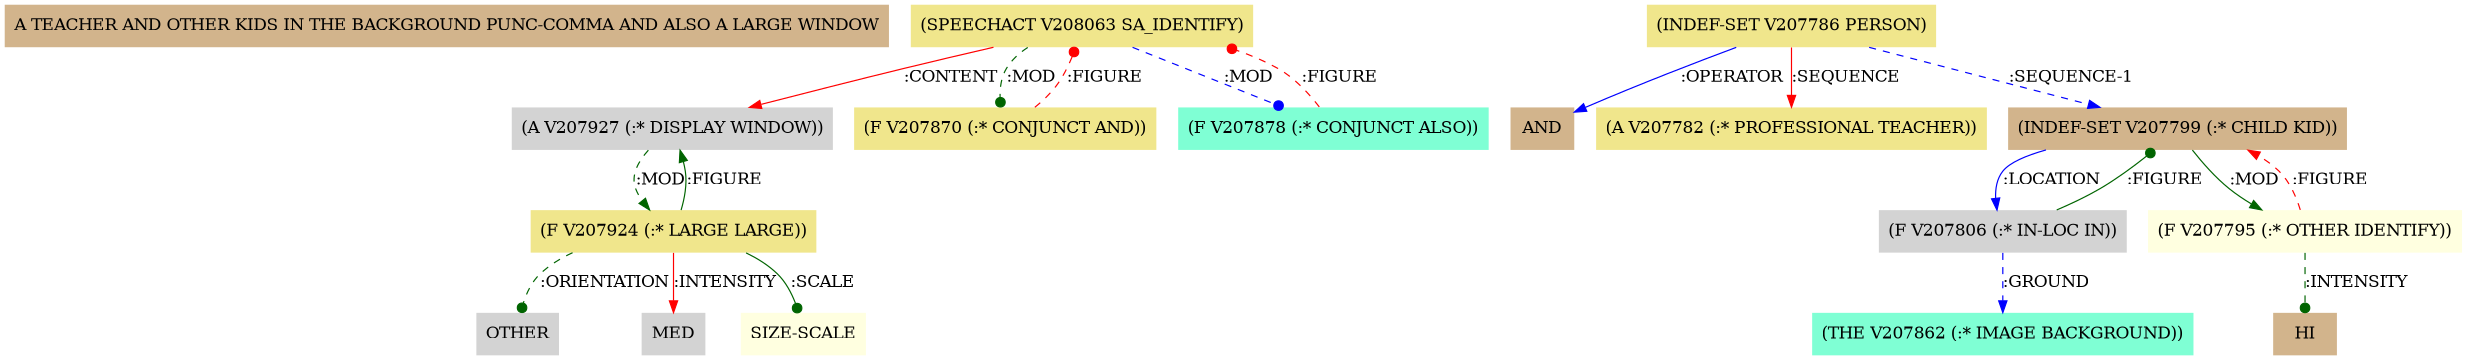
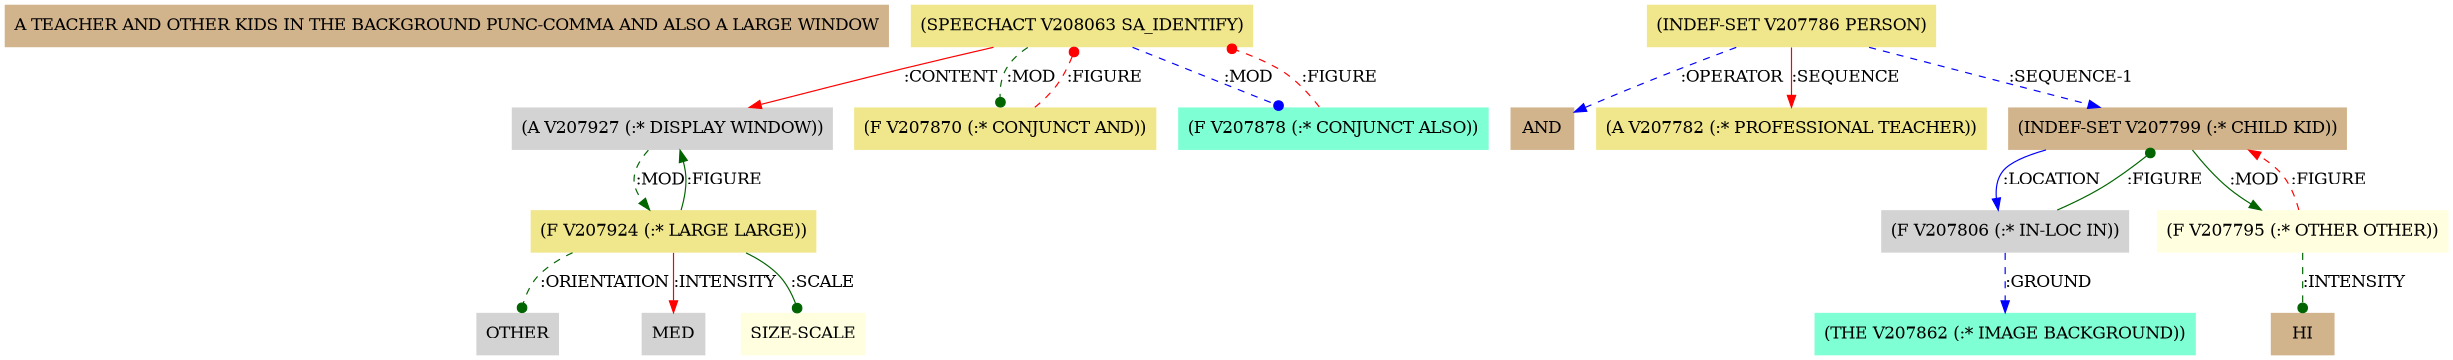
  digraph {
    node [fillcolor=khaki shape=none style=filled]
    edge [arrowhead=normal color=darkgreen style=dashed]
    "A TEACHER AND OTHER KIDS IN THE BACKGROUND PUNC-COMMA AND ALSO A LARGE WINDOW" [fillcolor=tan]
    n2 [label="(SPEECHACT V208063 SA_IDENTIFY)"]
    n3 [fillcolor=lightgrey label="(A V207927 (:* DISPLAY WINDOW))"]
    n4 [label="(F V207870 (:* CONJUNCT AND))"]
    n5 [fillcolor=aquamarine label="(F V207878 (:* CONJUNCT ALSO))"]
    n6 [label="(F V207924 (:* LARGE LARGE))"]
    n7 [fillcolor=lightgrey label=OTHER]
    n8 [fillcolor=lightgrey label=MED]
    n9 [fillcolor=lightyellow label="SIZE-SCALE"]
    n10 [label="(INDEF-SET V207786 PERSON)"]
    n11 [fillcolor=tan label=AND]
    n12 [label="(A V207782 (:* PROFESSIONAL TEACHER))"]
    n13 [fillcolor=tan label="(INDEF-SET V207799 (:* CHILD KID))"]
    n14 [fillcolor=lightgrey label="(F V207806 (:* IN-LOC IN))"]
-   n15 [fillcolor=lightyellow label="(F V207795 (:* OTHER IDENTIFY))"]
+   n15 [fillcolor=lightyellow label="(F V207795 (:* OTHER OTHER))"]
    n16 [fillcolor=aquamarine label="(THE V207862 (:* IMAGE BACKGROUND))"]
    n17 [fillcolor=tan label=HI]
    n2 -> n3 [color=red label=":CONTENT" style=solid]
    n2 -> n4 [arrowhead=dot label=":MOD"]
    n2 -> n5 [arrowhead=dot color=blue label=":MOD"]
    n3 -> n6 [label=":MOD"]
    n4 -> n2 [arrowhead=dot color=red label=":FIGURE"]
    n5 -> n2 [arrowhead=dot color=red label=":FIGURE"]
    n6 -> n3 [label=":FIGURE" style=solid]
    n6 -> n7 [arrowhead=dot label=":ORIENTATION"]
    n6 -> n8 [color=red label=":INTENSITY" style=solid]
    n6 -> n9 [arrowhead=dot label=":SCALE" style=solid]
-   n10 -> n11 [color=blue label=":OPERATOR" style=solid]
+   n10 -> n11 [color=blue label=":OPERATOR"]
    n10 -> n12 [color=red label=":SEQUENCE" style=solid]
    n10 -> n13 [color=blue label=":SEQUENCE-1"]
    n13 -> n14 [color=blue label=":LOCATION" style=solid]
    n13 -> n15 [label=":MOD" style=solid]
    n14 -> n13 [arrowhead=dot label=":FIGURE" style=solid]
    n14 -> n16 [color=blue label=":GROUND"]
    n15 -> n13 [color=red label=":FIGURE"]
    n15 -> n17 [arrowhead=dot label=":INTENSITY"]
  }
